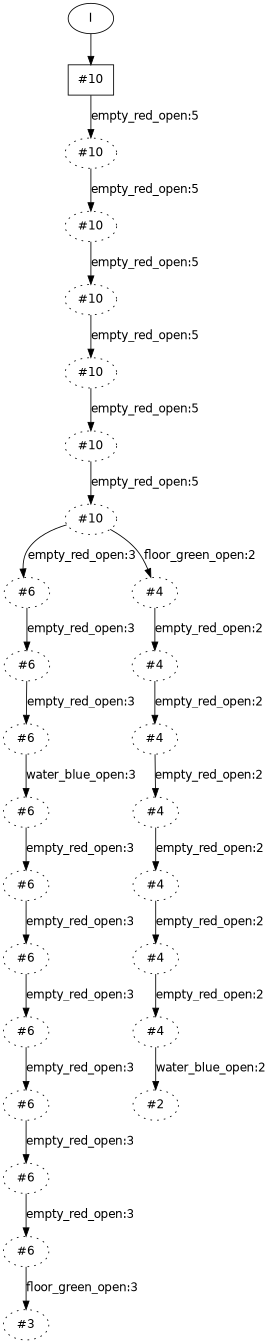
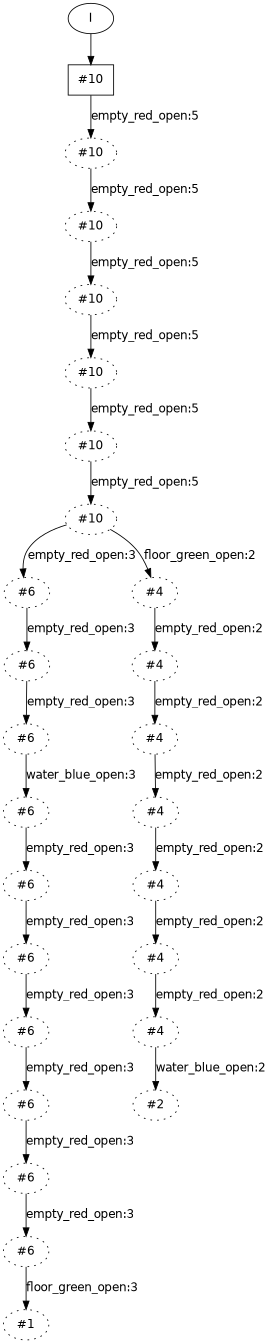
  digraph {
    fontname="DejaVu Sans"
    node [fontname="DejaVu Sans" style=dotted]
    edge [fontname="DejaVu Sans"]
    n1 [label="#10" shape=box style=""]
    n2 [label="#10"]
    I [style=""]
    n4 [label="#10"]
    n5 [label="#10"]
    n6 [label="#10"]
    n7 [label="#10"]
    n8 [label="#10"]
    n9 [label="#6"]
    n10 [label="#4"]
    n11 [label="#6"]
    n12 [label="#4"]
    n13 [label="#6"]
    n14 [label="#6"]
    n15 [label="#6"]
    n16 [label="#6"]
    n17 [label="#6"]
    n18 [label="#6"]
    n19 [label="#6"]
    n20 [label="#6"]
-   n21 [label="#3"]
+   n21 [label="#1"]
    n22 [label="#4"]
    n23 [label="#4"]
    n24 [label="#4"]
    n25 [label="#4"]
    n26 [label="#4"]
    n27 [label="#2"]
    n1 -> n2 [label="empty_red_open:5"]
    n2 -> n4 [label="empty_red_open:5"]
    I -> n1
    n4 -> n5 [label="empty_red_open:5"]
    n5 -> n6 [label="empty_red_open:5"]
    n6 -> n7 [label="empty_red_open:5"]
    n7 -> n8 [label="empty_red_open:5"]
    n8 -> n9 [label="empty_red_open:3"]
    n8 -> n10 [label="floor_green_open:2"]
    n9 -> n11 [label="empty_red_open:3"]
    n10 -> n12 [label="empty_red_open:2"]
    n11 -> n13 [label="empty_red_open:3"]
    n12 -> n22 [label="empty_red_open:2"]
    n13 -> n14 [label="water_blue_open:3"]
    n14 -> n15 [label="empty_red_open:3"]
    n15 -> n16 [label="empty_red_open:3"]
    n16 -> n17 [label="empty_red_open:3"]
    n17 -> n18 [label="empty_red_open:3"]
    n18 -> n19 [label="empty_red_open:3"]
    n19 -> n20 [label="empty_red_open:3"]
    n20 -> n21 [label="floor_green_open:3"]
    n22 -> n23 [label="empty_red_open:2"]
    n23 -> n24 [label="empty_red_open:2"]
    n24 -> n25 [label="empty_red_open:2"]
    n25 -> n26 [label="empty_red_open:2"]
    n26 -> n27 [label="water_blue_open:2"]
  }
